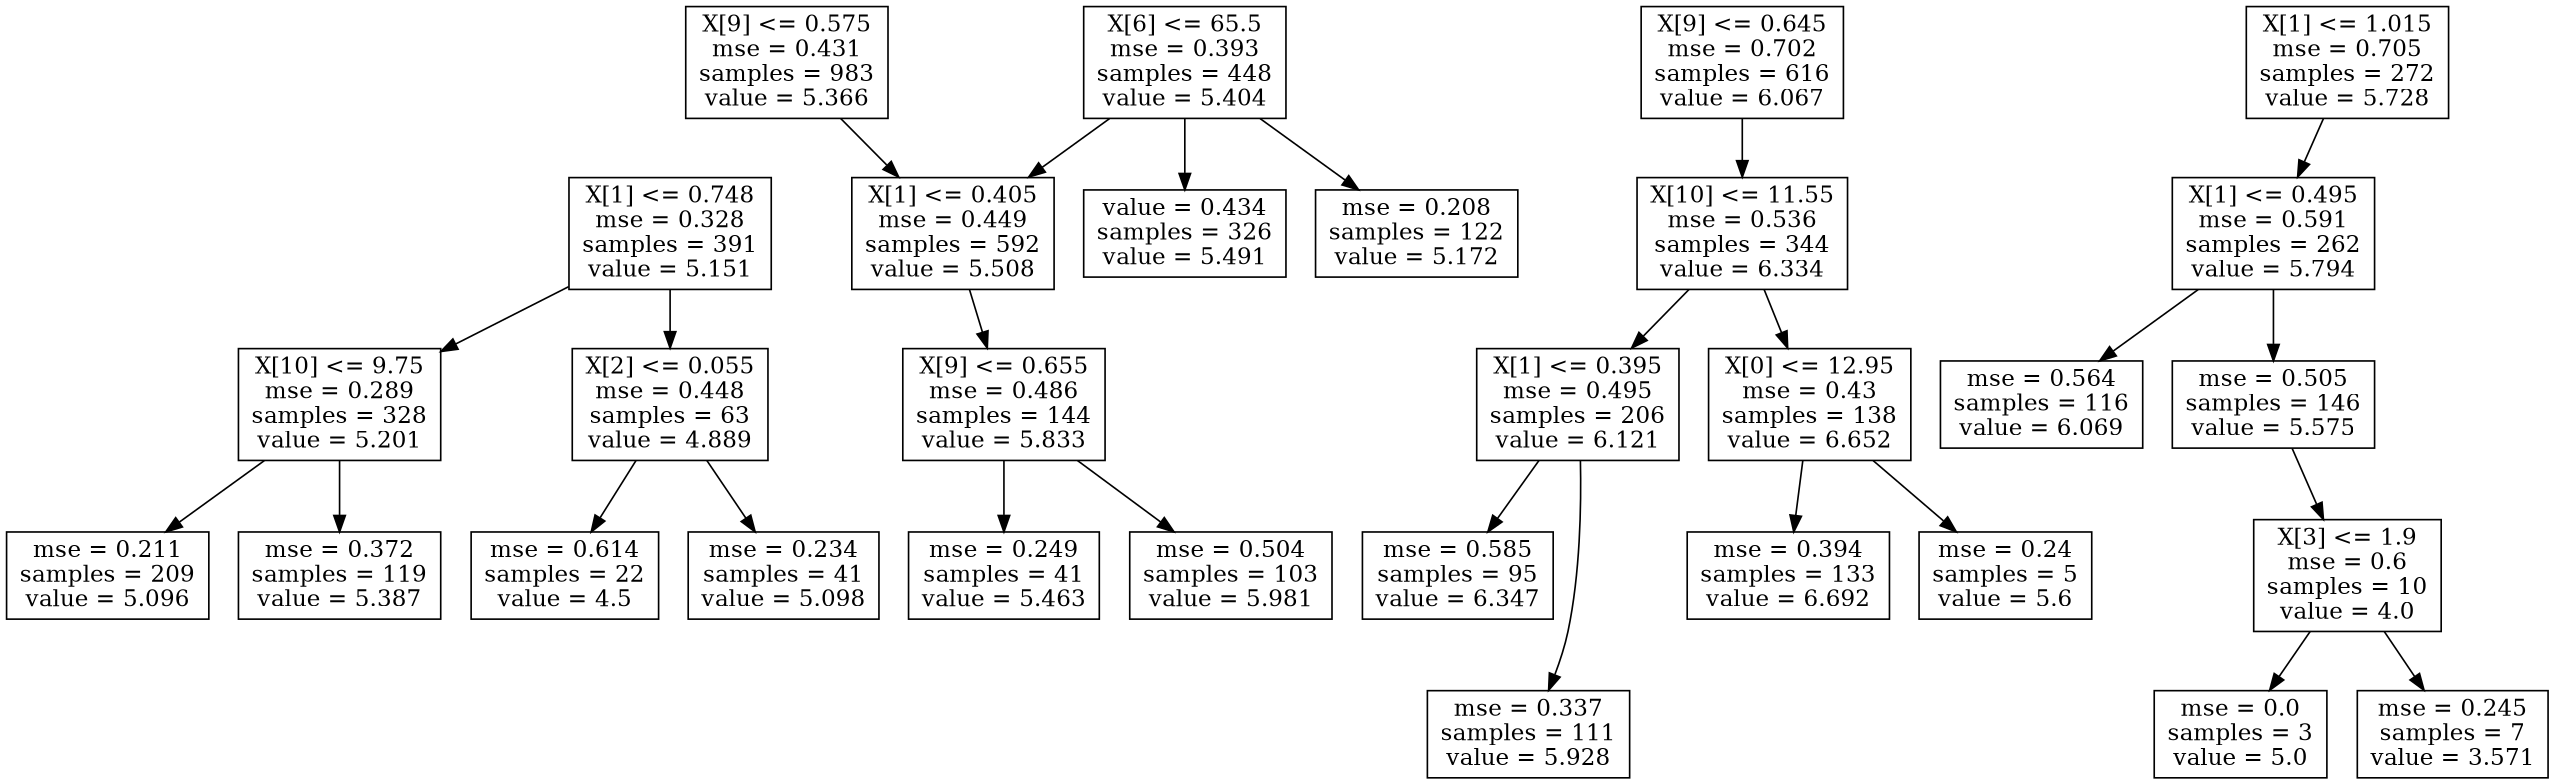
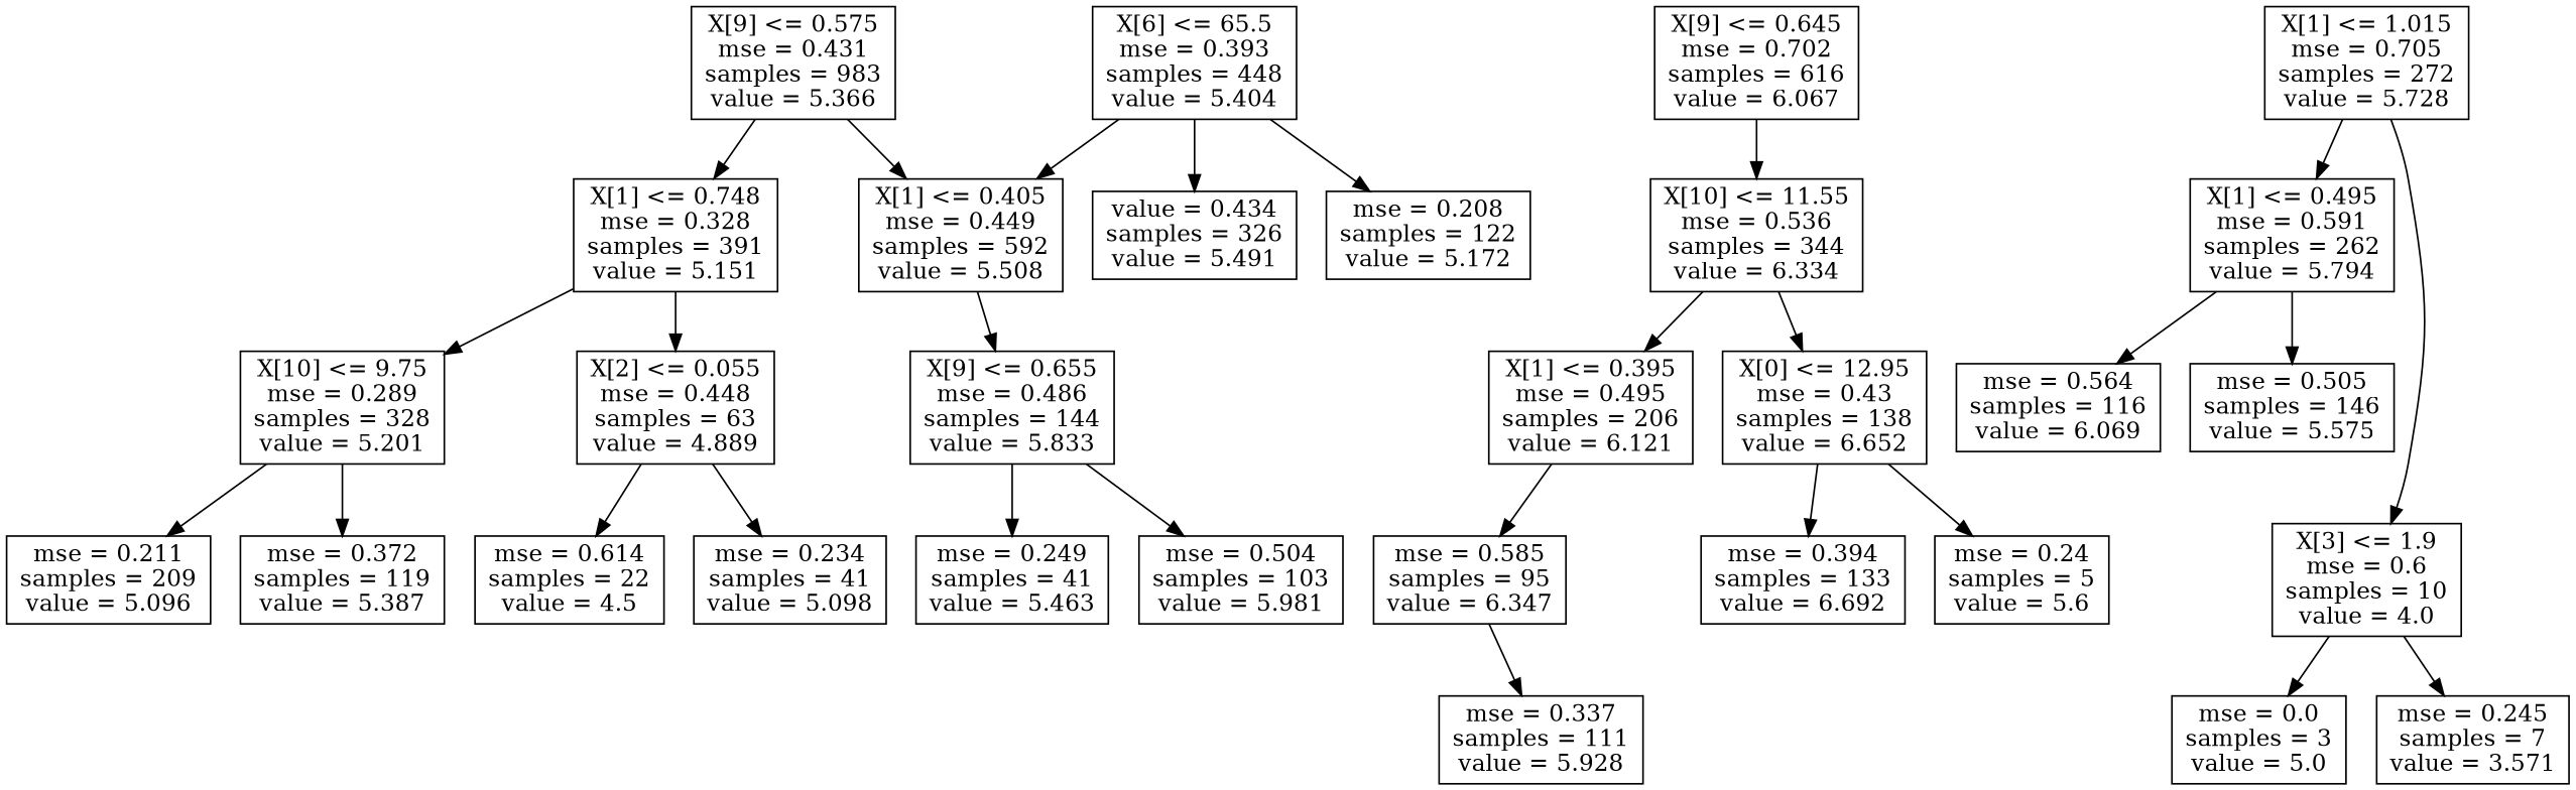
  digraph {
    node [shape=box]
    n1 [label="X[9] <= 0.575\nmse = 0.431\nsamples = 983\nvalue = 5.366"]
    n2 [label="X[1] <= 0.748\nmse = 0.328\nsamples = 391\nvalue = 5.151"]
    n3 [label="X[1] <= 0.405\nmse = 0.449\nsamples = 592\nvalue = 5.508"]
    n4 [label="X[9] <= 0.645\nmse = 0.702\nsamples = 616\nvalue = 6.067"]
    n5 [label="X[10] <= 11.55\nmse = 0.536\nsamples = 344\nvalue = 6.334"]
    n6 [label="X[10] <= 9.75\nmse = 0.289\nsamples = 328\nvalue = 5.201"]
    n7 [label="X[2] <= 0.055\nmse = 0.448\nsamples = 63\nvalue = 4.889"]
    n8 [label="X[9] <= 0.655\nmse = 0.486\nsamples = 144\nvalue = 5.833"]
    n9 [label="mse = 0.211\nsamples = 209\nvalue = 5.096"]
    n10 [label="mse = 0.372\nsamples = 119\nvalue = 5.387"]
    n11 [label="mse = 0.614\nsamples = 22\nvalue = 4.5"]
    n12 [label="mse = 0.234\nsamples = 41\nvalue = 5.098"]
    n13 [label="mse = 0.249\nsamples = 41\nvalue = 5.463"]
    n14 [label="mse = 0.504\nsamples = 103\nvalue = 5.981"]
    n15 [label="X[6] <= 65.5\nmse = 0.393\nsamples = 448\nvalue = 5.404"]
    n16 [label="value = 0.434\nsamples = 326\nvalue = 5.491"]
    n17 [label="mse = 0.208\nsamples = 122\nvalue = 5.172"]
    n18 [label="X[1] <= 1.015\nmse = 0.705\nsamples = 272\nvalue = 5.728"]
    n19 [label="X[1] <= 0.495\nmse = 0.591\nsamples = 262\nvalue = 5.794"]
    n20 [label="X[3] <= 1.9\nmse = 0.6\nsamples = 10\nvalue = 4.0"]
    n21 [label="X[1] <= 0.395\nmse = 0.495\nsamples = 206\nvalue = 6.121"]
    n22 [label="X[0] <= 12.95\nmse = 0.43\nsamples = 138\nvalue = 6.652"]
    n23 [label="mse = 0.564\nsamples = 116\nvalue = 6.069"]
    n24 [label="mse = 0.505\nsamples = 146\nvalue = 5.575"]
    n25 [label="mse = 0.0\nsamples = 3\nvalue = 5.0"]
    n26 [label="mse = 0.245\nsamples = 7\nvalue = 3.571"]
    n27 [label="mse = 0.585\nsamples = 95\nvalue = 6.347"]
    n28 [label="mse = 0.337\nsamples = 111\nvalue = 5.928"]
    n29 [label="mse = 0.394\nsamples = 133\nvalue = 6.692"]
    n30 [label="mse = 0.24\nsamples = 5\nvalue = 5.6"]
+   n1 -> n2
    n1 -> n3
    n2 -> n6
    n2 -> n7
    n3 -> n8
    n4 -> n5
    n5 -> n21
    n5 -> n22
    n6 -> n9
    n6 -> n10
    n7 -> n11
    n7 -> n12
    n8 -> n13
    n8 -> n14
    n15 -> n3
    n15 -> n16
    n15 -> n17
    n18 -> n19
-   n24 -> n20
+   n18 -> n20
    n19 -> n23
    n19 -> n24
    n20 -> n25
    n20 -> n26
    n21 -> n27
-   n21 -> n28
+   n27 -> n28
    n22 -> n29
    n22 -> n30
  }
